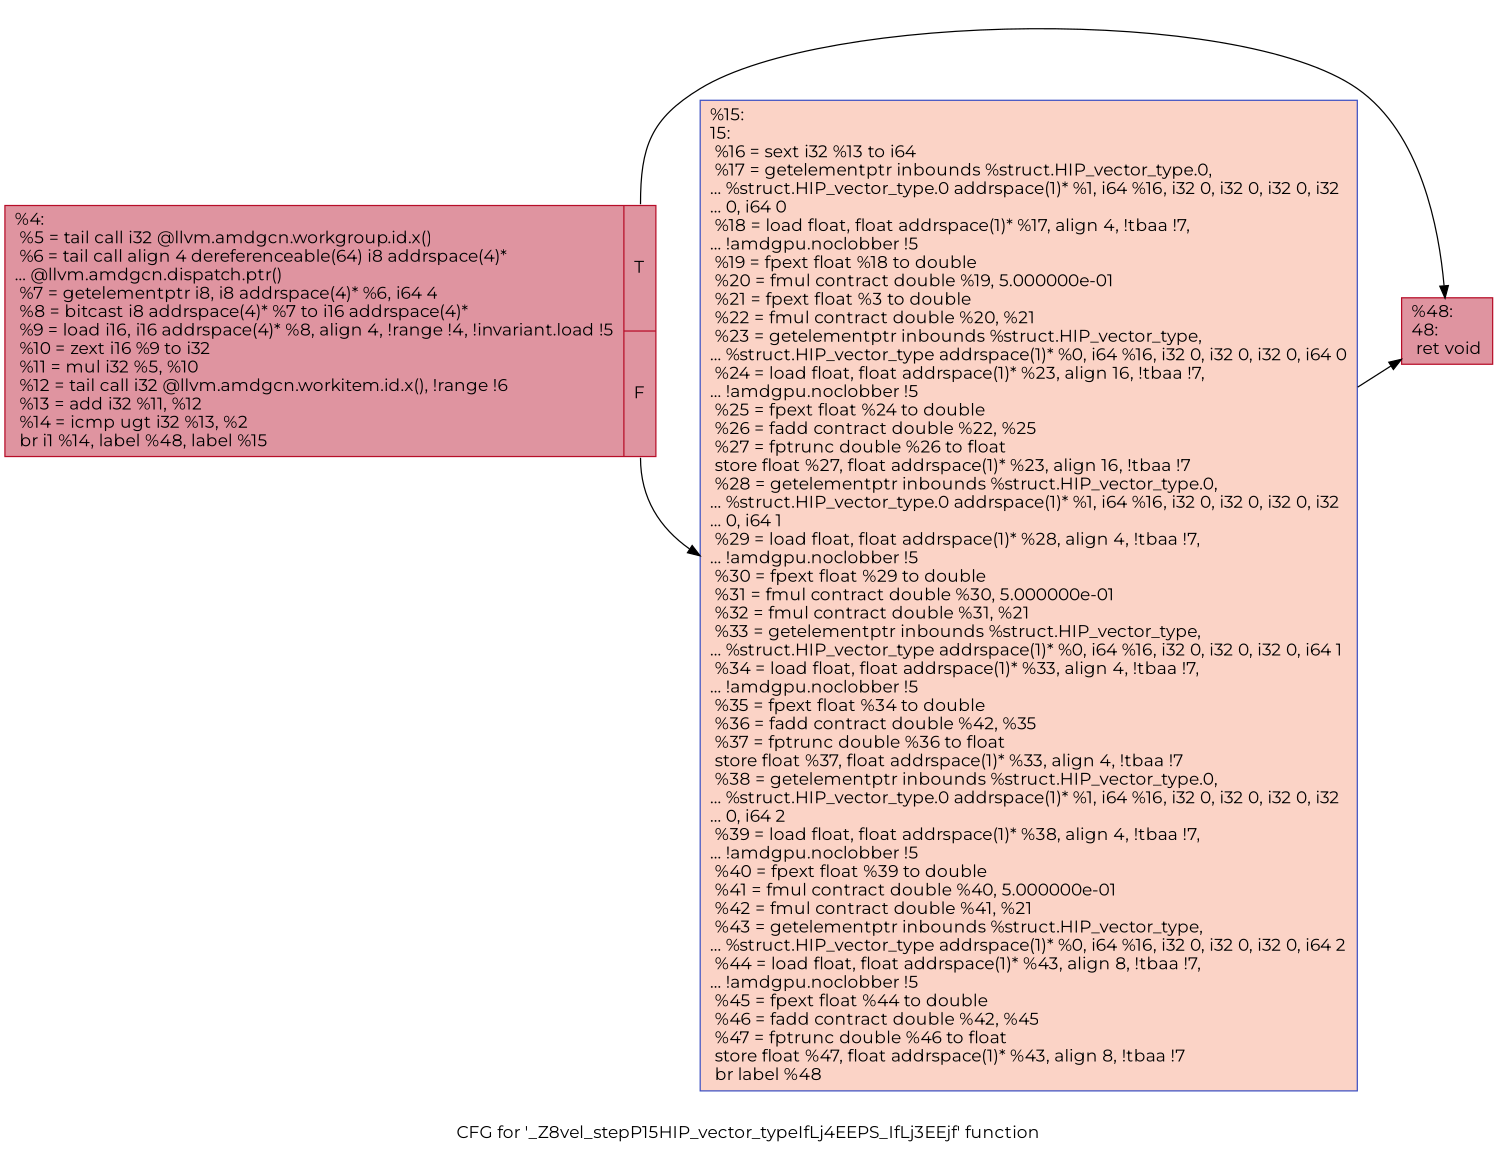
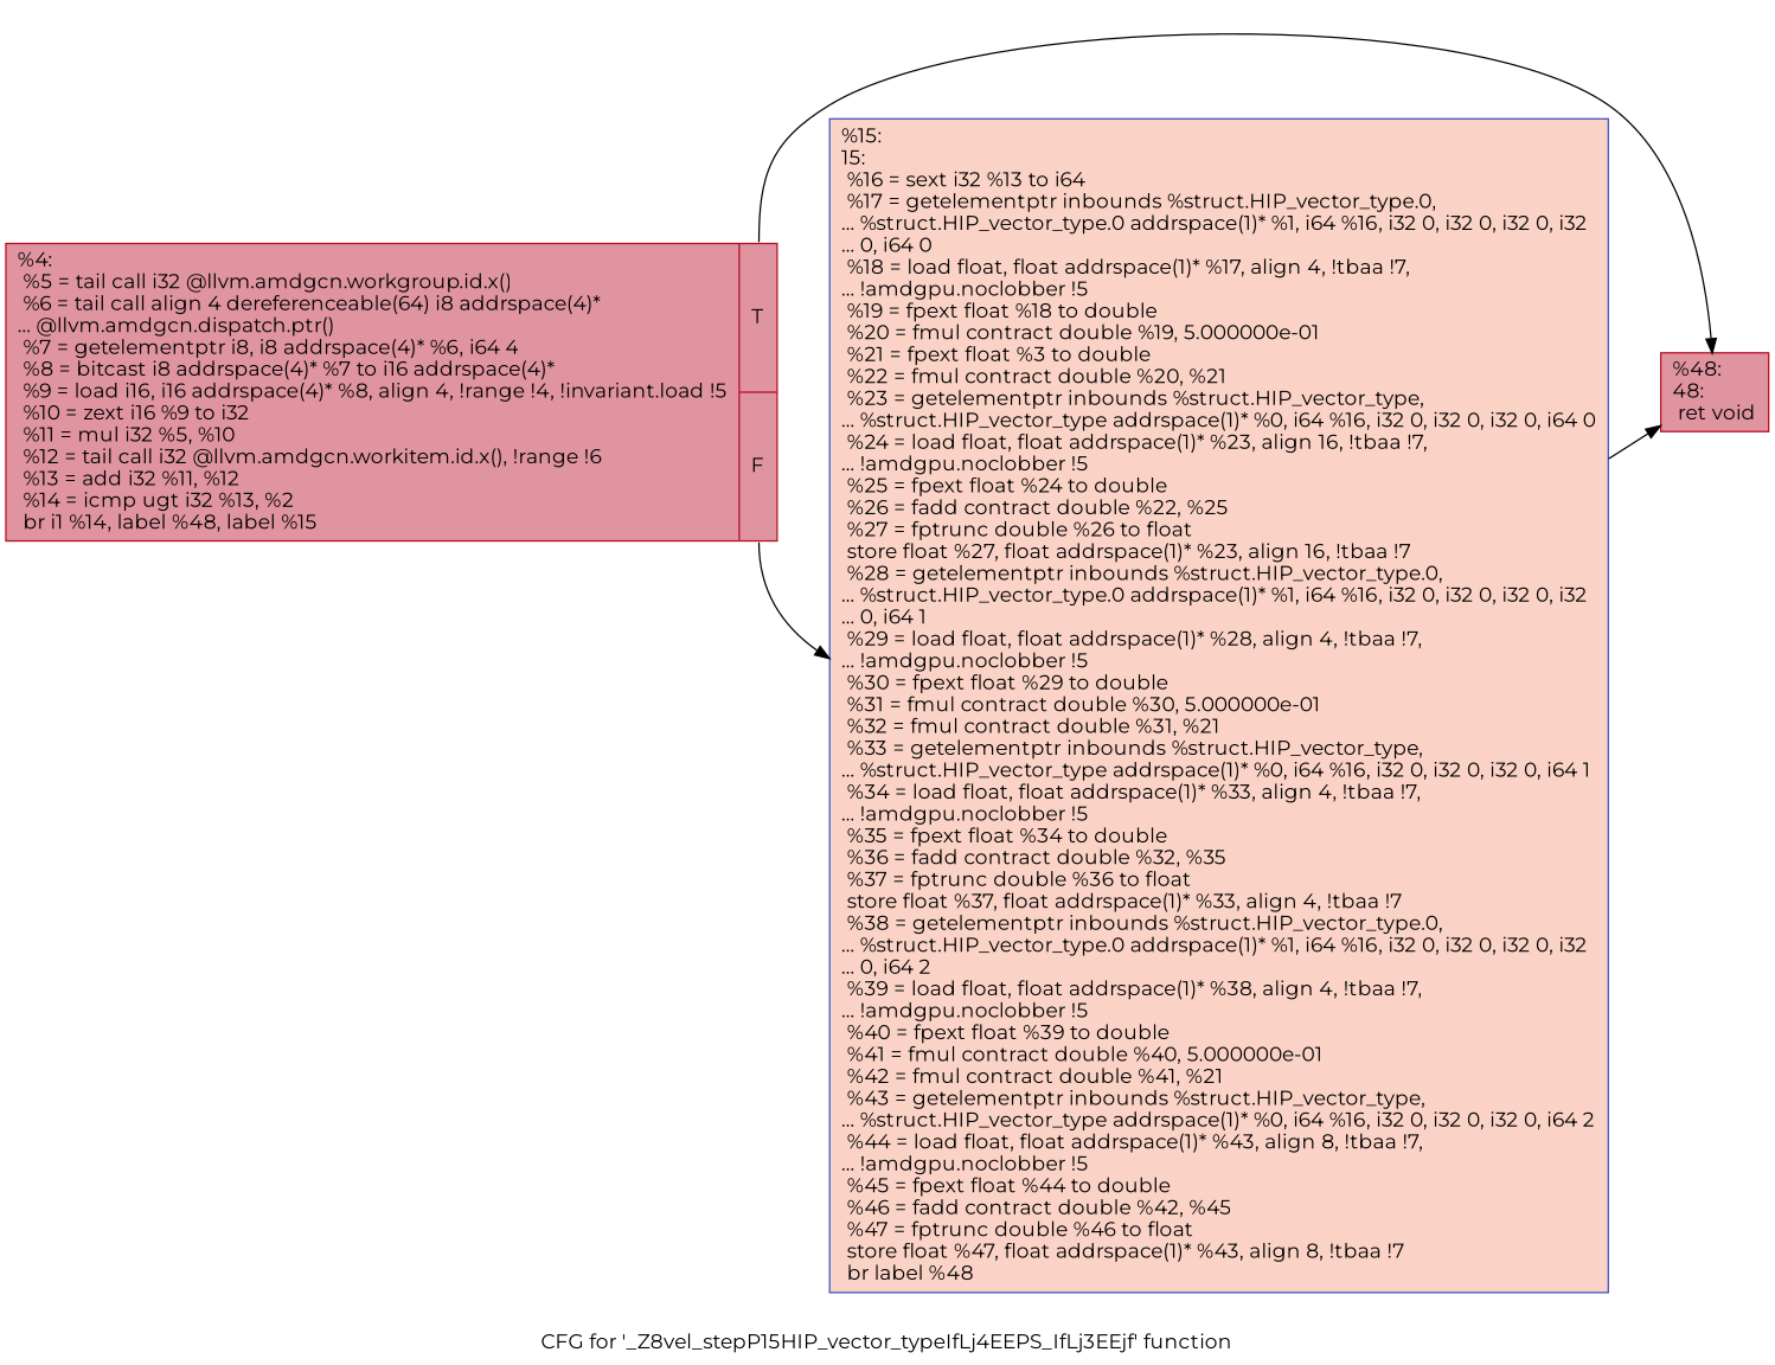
  digraph {
    label="CFG for '_Z8vel_stepP15HIP_vector_typeIfLj4EEPS_IfLj3EEjf' function"
    rankdir=LR
    fontname=Montserrat
    node [color="#b70d28ff" fillcolor="#b70d2870" shape=record style=filled fontname=Montserrat]
    edge [fontname=Montserrat]
    n1 [label="{%4:\l  %5 = tail call i32 @llvm.amdgcn.workgroup.id.x()\l  %6 = tail call align 4 dereferenceable(64) i8 addrspace(4)*\l... @llvm.amdgcn.dispatch.ptr()\l  %7 = getelementptr i8, i8 addrspace(4)* %6, i64 4\l  %8 = bitcast i8 addrspace(4)* %7 to i16 addrspace(4)*\l  %9 = load i16, i16 addrspace(4)* %8, align 4, !range !4, !invariant.load !5\l  %10 = zext i16 %9 to i32\l  %11 = mul i32 %5, %10\l  %12 = tail call i32 @llvm.amdgcn.workitem.id.x(), !range !6\l  %13 = add i32 %11, %12\l  %14 = icmp ugt i32 %13, %2\l  br i1 %14, label %48, label %15\l|{<s0>T|<s1>F}}"]
    n2 [label="{%48:\l48:                                               \l  ret void\l}"]
-   n3 [color="#3d50c3ff" fillcolor="#f59c7d70" label="{%15:\l15:                                               \l  %16 = sext i32 %13 to i64\l  %17 = getelementptr inbounds %struct.HIP_vector_type.0,\l... %struct.HIP_vector_type.0 addrspace(1)* %1, i64 %16, i32 0, i32 0, i32 0, i32\l... 0, i64 0\l  %18 = load float, float addrspace(1)* %17, align 4, !tbaa !7,\l... !amdgpu.noclobber !5\l  %19 = fpext float %18 to double\l  %20 = fmul contract double %19, 5.000000e-01\l  %21 = fpext float %3 to double\l  %22 = fmul contract double %20, %21\l  %23 = getelementptr inbounds %struct.HIP_vector_type,\l... %struct.HIP_vector_type addrspace(1)* %0, i64 %16, i32 0, i32 0, i32 0, i64 0\l  %24 = load float, float addrspace(1)* %23, align 16, !tbaa !7,\l... !amdgpu.noclobber !5\l  %25 = fpext float %24 to double\l  %26 = fadd contract double %22, %25\l  %27 = fptrunc double %26 to float\l  store float %27, float addrspace(1)* %23, align 16, !tbaa !7\l  %28 = getelementptr inbounds %struct.HIP_vector_type.0,\l... %struct.HIP_vector_type.0 addrspace(1)* %1, i64 %16, i32 0, i32 0, i32 0, i32\l... 0, i64 1\l  %29 = load float, float addrspace(1)* %28, align 4, !tbaa !7,\l... !amdgpu.noclobber !5\l  %30 = fpext float %29 to double\l  %31 = fmul contract double %30, 5.000000e-01\l  %32 = fmul contract double %31, %21\l  %33 = getelementptr inbounds %struct.HIP_vector_type,\l... %struct.HIP_vector_type addrspace(1)* %0, i64 %16, i32 0, i32 0, i32 0, i64 1\l  %34 = load float, float addrspace(1)* %33, align 4, !tbaa !7,\l... !amdgpu.noclobber !5\l  %35 = fpext float %34 to double\l  %36 = fadd contract double %42, %35\l  %37 = fptrunc double %36 to float\l  store float %37, float addrspace(1)* %33, align 4, !tbaa !7\l  %38 = getelementptr inbounds %struct.HIP_vector_type.0,\l... %struct.HIP_vector_type.0 addrspace(1)* %1, i64 %16, i32 0, i32 0, i32 0, i32\l... 0, i64 2\l  %39 = load float, float addrspace(1)* %38, align 4, !tbaa !7,\l... !amdgpu.noclobber !5\l  %40 = fpext float %39 to double\l  %41 = fmul contract double %40, 5.000000e-01\l  %42 = fmul contract double %41, %21\l  %43 = getelementptr inbounds %struct.HIP_vector_type,\l... %struct.HIP_vector_type addrspace(1)* %0, i64 %16, i32 0, i32 0, i32 0, i64 2\l  %44 = load float, float addrspace(1)* %43, align 8, !tbaa !7,\l... !amdgpu.noclobber !5\l  %45 = fpext float %44 to double\l  %46 = fadd contract double %42, %45\l  %47 = fptrunc double %46 to float\l  store float %47, float addrspace(1)* %43, align 8, !tbaa !7\l  br label %48\l}"]
+   n3 [color="#3d50c3ff" fillcolor="#f59c7d70" label="{%15:\l15:                                               \l  %16 = sext i32 %13 to i64\l  %17 = getelementptr inbounds %struct.HIP_vector_type.0,\l... %struct.HIP_vector_type.0 addrspace(1)* %1, i64 %16, i32 0, i32 0, i32 0, i32\l... 0, i64 0\l  %18 = load float, float addrspace(1)* %17, align 4, !tbaa !7,\l... !amdgpu.noclobber !5\l  %19 = fpext float %18 to double\l  %20 = fmul contract double %19, 5.000000e-01\l  %21 = fpext float %3 to double\l  %22 = fmul contract double %20, %21\l  %23 = getelementptr inbounds %struct.HIP_vector_type,\l... %struct.HIP_vector_type addrspace(1)* %0, i64 %16, i32 0, i32 0, i32 0, i64 0\l  %24 = load float, float addrspace(1)* %23, align 16, !tbaa !7,\l... !amdgpu.noclobber !5\l  %25 = fpext float %24 to double\l  %26 = fadd contract double %22, %25\l  %27 = fptrunc double %26 to float\l  store float %27, float addrspace(1)* %23, align 16, !tbaa !7\l  %28 = getelementptr inbounds %struct.HIP_vector_type.0,\l... %struct.HIP_vector_type.0 addrspace(1)* %1, i64 %16, i32 0, i32 0, i32 0, i32\l... 0, i64 1\l  %29 = load float, float addrspace(1)* %28, align 4, !tbaa !7,\l... !amdgpu.noclobber !5\l  %30 = fpext float %29 to double\l  %31 = fmul contract double %30, 5.000000e-01\l  %32 = fmul contract double %31, %21\l  %33 = getelementptr inbounds %struct.HIP_vector_type,\l... %struct.HIP_vector_type addrspace(1)* %0, i64 %16, i32 0, i32 0, i32 0, i64 1\l  %34 = load float, float addrspace(1)* %33, align 4, !tbaa !7,\l... !amdgpu.noclobber !5\l  %35 = fpext float %34 to double\l  %36 = fadd contract double %32, %35\l  %37 = fptrunc double %36 to float\l  store float %37, float addrspace(1)* %33, align 4, !tbaa !7\l  %38 = getelementptr inbounds %struct.HIP_vector_type.0,\l... %struct.HIP_vector_type.0 addrspace(1)* %1, i64 %16, i32 0, i32 0, i32 0, i32\l... 0, i64 2\l  %39 = load float, float addrspace(1)* %38, align 4, !tbaa !7,\l... !amdgpu.noclobber !5\l  %40 = fpext float %39 to double\l  %41 = fmul contract double %40, 5.000000e-01\l  %42 = fmul contract double %41, %21\l  %43 = getelementptr inbounds %struct.HIP_vector_type,\l... %struct.HIP_vector_type addrspace(1)* %0, i64 %16, i32 0, i32 0, i32 0, i64 2\l  %44 = load float, float addrspace(1)* %43, align 8, !tbaa !7,\l... !amdgpu.noclobber !5\l  %45 = fpext float %44 to double\l  %46 = fadd contract double %42, %45\l  %47 = fptrunc double %46 to float\l  store float %47, float addrspace(1)* %43, align 8, !tbaa !7\l  br label %48\l}"]
    n1 -> n2 [tailport=s0]
    n1 -> n3 [tailport=s1]
    n3 -> n2
  }
